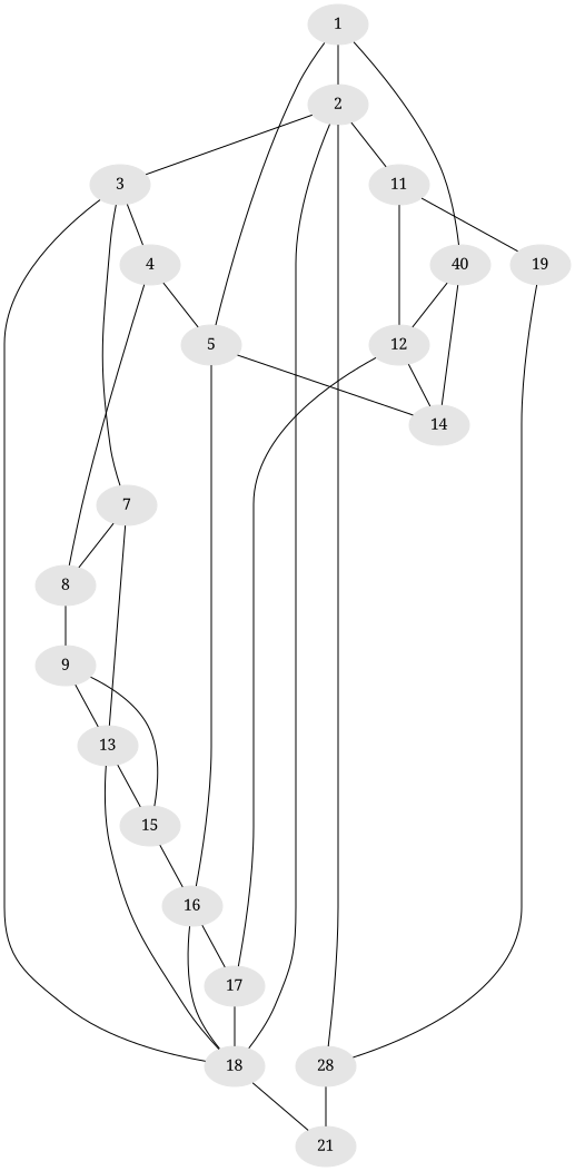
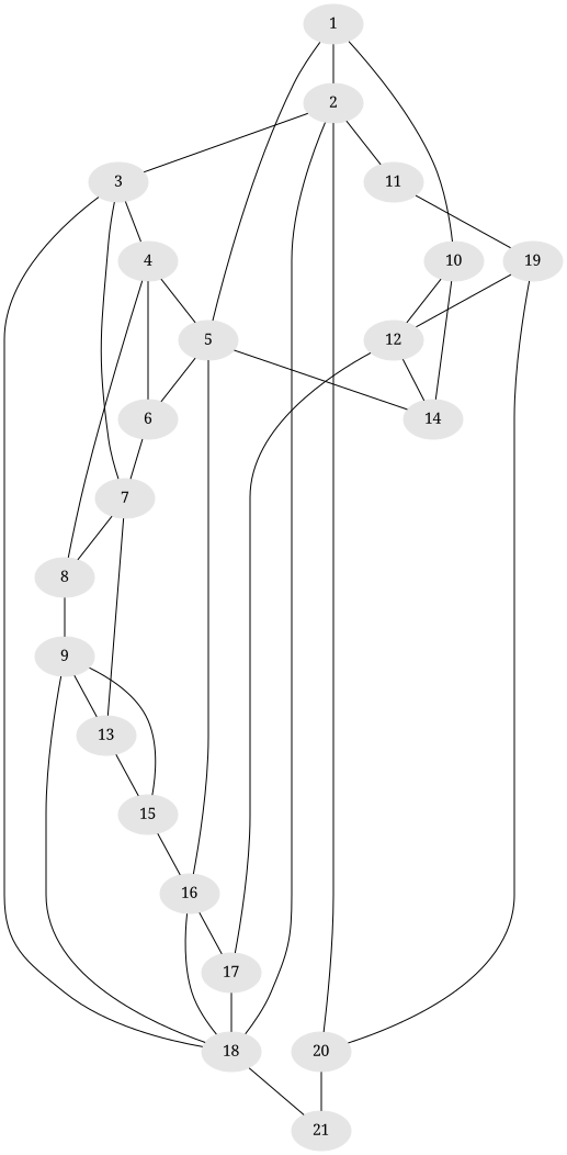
  graph {
    fontname="Noto Serif"
    node [color=gray90 fontname="Noto Serif" style=filled]
    edge [fontname="Noto Serif" weight=1.0]
    1
    2
    5
-   10 [label=40]
+   10
    3
    11
    18
-   20 [label=28]
+   20
+   6
    14
    16
    12
    4
    7
    19
    21
    8
    9
    13
    15
    17
    1 -- 2
    1 -- 5
    1 -- 10
    2 -- 3
    2 -- 11 [weight=2.0]
    2 -- 18
    2 -- 20
+   5 -- 6
    5 -- 14
    5 -- 16 [weight=2.0]
    10 -- 14 [weight=2.0]
    10 -- 12
    3 -- 18
    3 -- 4
    3 -- 7
-   11 -- 12 [weight=2.0]
+   19 -- 12 [weight=2.0]
    11 -- 19 [weight=2.0]
    18 -- 21 [weight=2.0]
    20 -- 21 [weight=4.0]
+   6 -- 7 [weight=2.0]
    16 -- 18
    16 -- 17
    12 -- 14
    12 -- 17 [weight=2.0]
    4 -- 5
+   4 -- 6
    4 -- 8
    7 -- 8 [weight=2.0]
    7 -- 13 [weight=2.0]
    19 -- 20
    8 -- 9
-   13 -- 18
+   9 -- 18
    9 -- 13
    9 -- 15
    13 -- 15 [weight=2.0]
    15 -- 16
    17 -- 18 [weight=2.0]
  }
